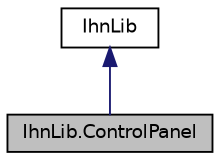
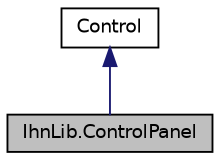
  digraph {
    node [color=black fontname=Helvetica fontsize=10 shape=record style=filled]
    n1 [fillcolor=grey75 fontcolor=black height=0.2 label="IhnLib.ControlPanel" width=0.4]
-   n2 [fillcolor=white height=0.2 label=IhnLib width=0.4]
+   n2 [fillcolor=white height=0.2 label=Control width=0.4]
    n2 -> n1 [color=midnightblue dir=back fontname=Helvetica fontsize=10 labelfontname=Helvetica labelfontsize=10 style=solid]
  }
